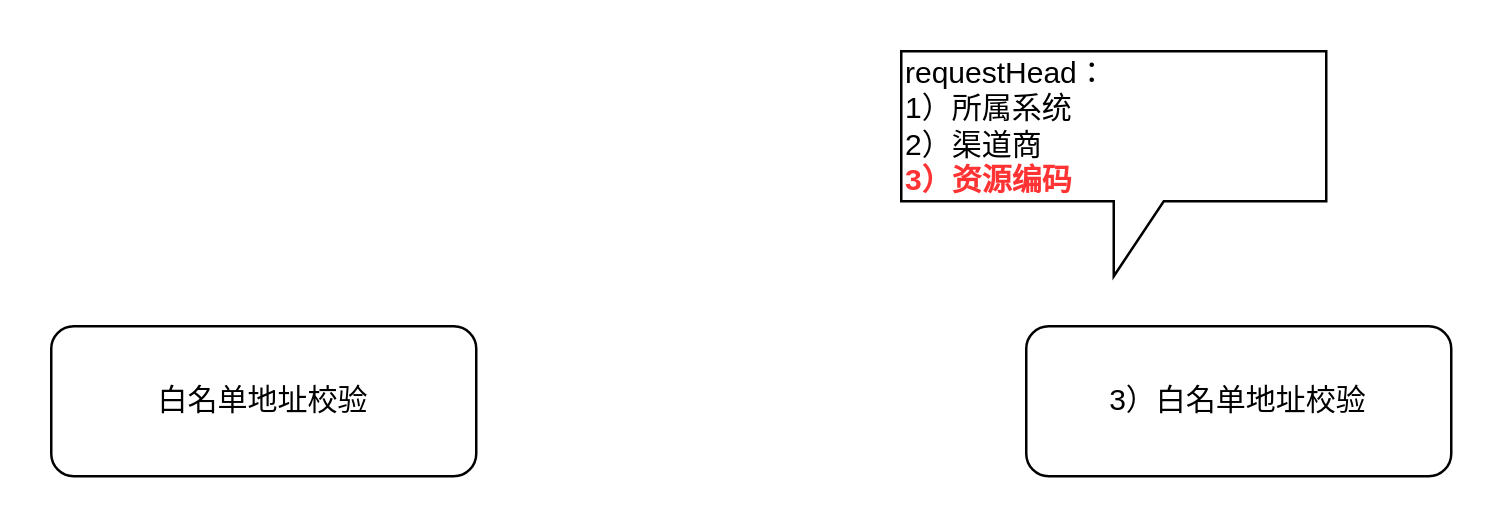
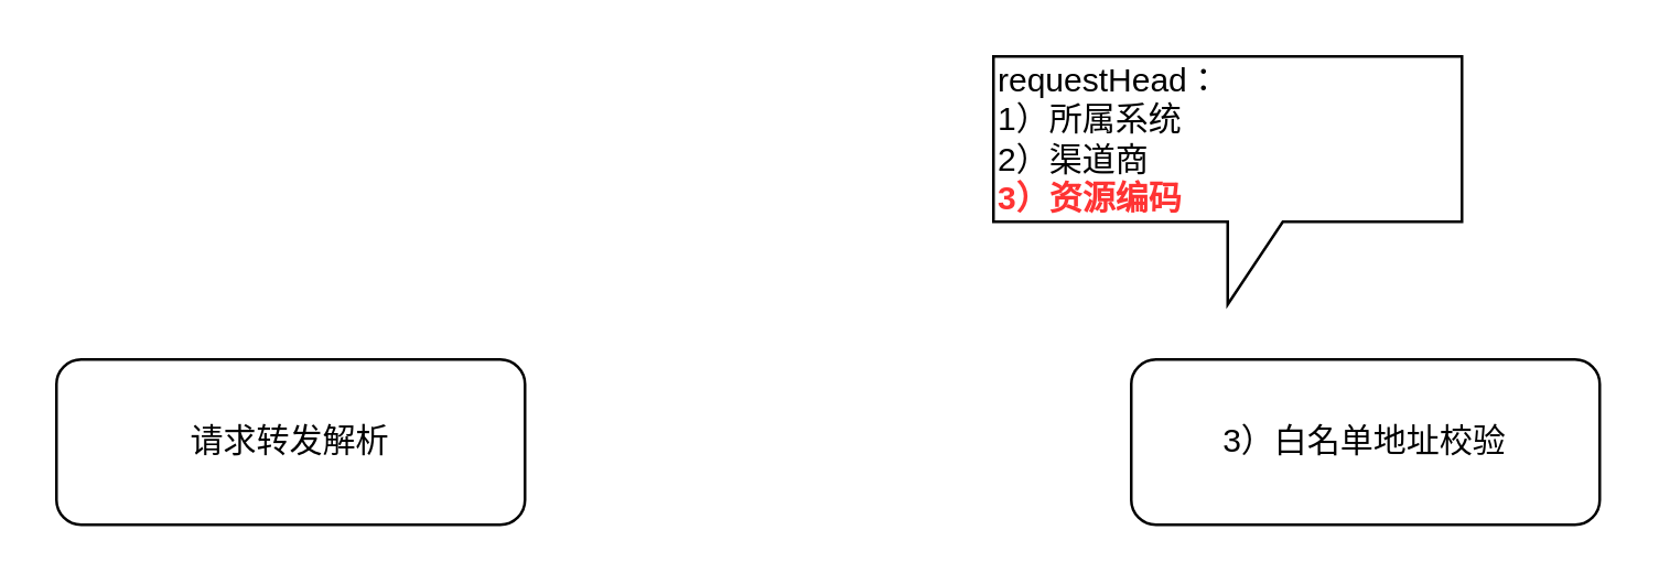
  <mxCell id="0" />
  <mxCell id="1" parent="0" />
- <mxCell id="2" value="白名单地址校验" style="rounded=1;whiteSpace=wrap;html=1;" vertex="1" parent="1"><mxGeometry x="20" y="130" width="170" height="60" as="geometry" /></mxCell>
+ <mxCell id="2" value="请求转发解析" style="rounded=1;whiteSpace=wrap;html=1;" vertex="1" parent="1"><mxGeometry x="20" y="130" width="170" height="60" as="geometry" /></mxCell>
  <mxCell id="3" value="3）白名单地址校验" style="rounded=1;whiteSpace=wrap;html=1;" vertex="1" parent="1"><mxGeometry x="410" y="130" width="170" height="60" as="geometry" /></mxCell>
  <mxCell id="4" value="requestHead：&lt;br&gt;1）所属系统&lt;br&gt;2）渠道商&lt;br&gt;&lt;font color=&quot;#ff3333&quot;&gt;&lt;b&gt;3）资源编码&lt;/b&gt;&lt;/font&gt;" style="shape=callout;whiteSpace=wrap;html=1;perimeter=calloutPerimeter;align=left;" vertex="1" parent="1"><mxGeometry x="360" width="170" height="90" as="geometry" y="20" /></mxCell>
